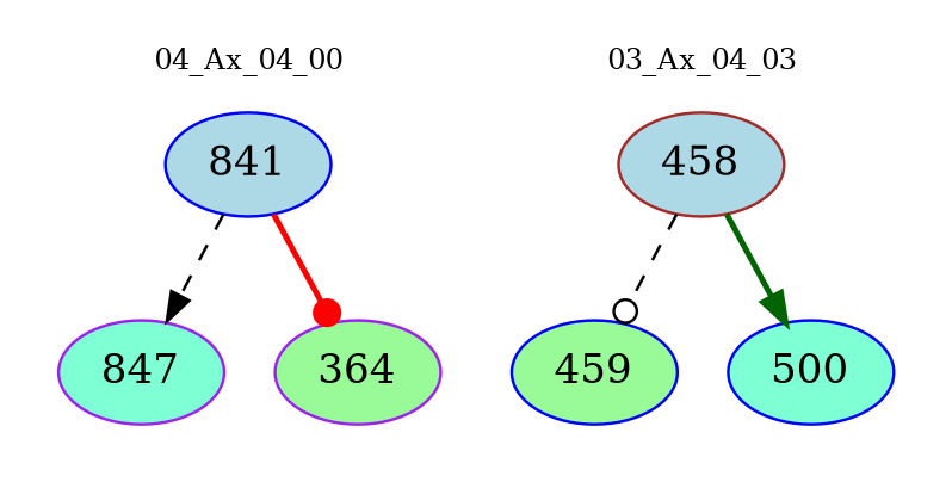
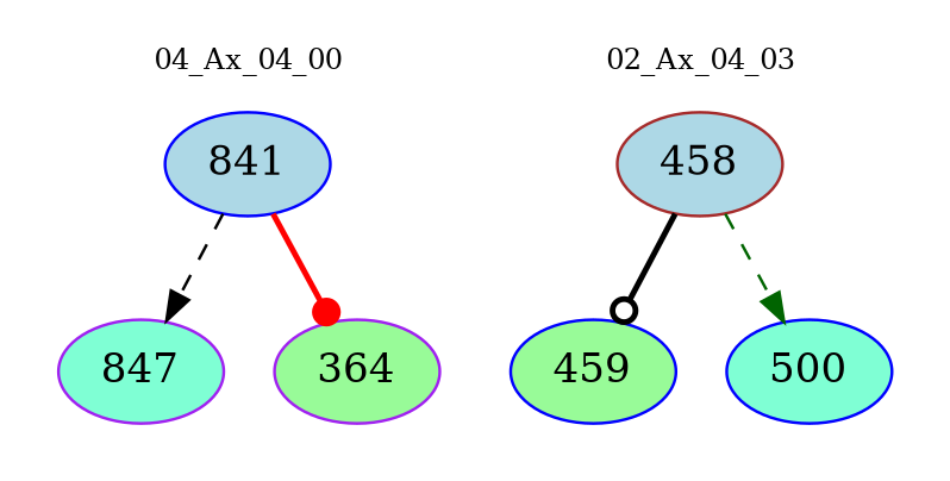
  digraph {
    node [color=blue fillcolor=lightblue style=filled]
    edge [arrowhead=normal color=black style=dashed]
    n1 [label=841]
    n2 [color=purple fillcolor=aquamarine label=847]
    n3 [color=purple fillcolor=palegreen label=364]
    n4 [color=brown label=458]
    n5 [fillcolor=palegreen label=459]
    n6 [fillcolor=aquamarine label=500]
    subgraph cluster_1 {
      color=white
      fontsize=10
      label="04_Ax_04_00"
      n1
      n2
      n3
    }
    subgraph cluster_2 {
      color=white
      fontsize=10
-     label="03_Ax_04_03"
+     label="02_Ax_04_03"
      n4
      n5
      n6
    }
    n1 -> n2
    n1 -> n3 [arrowhead=dot color=red style=bold]
-   n4 -> n5 [arrowhead=odot]
-   n4 -> n6 [color=darkgreen style=bold]
+   n4 -> n5 [arrowhead=odot style=bold]
+   n4 -> n6 [color=darkgreen]
  }
